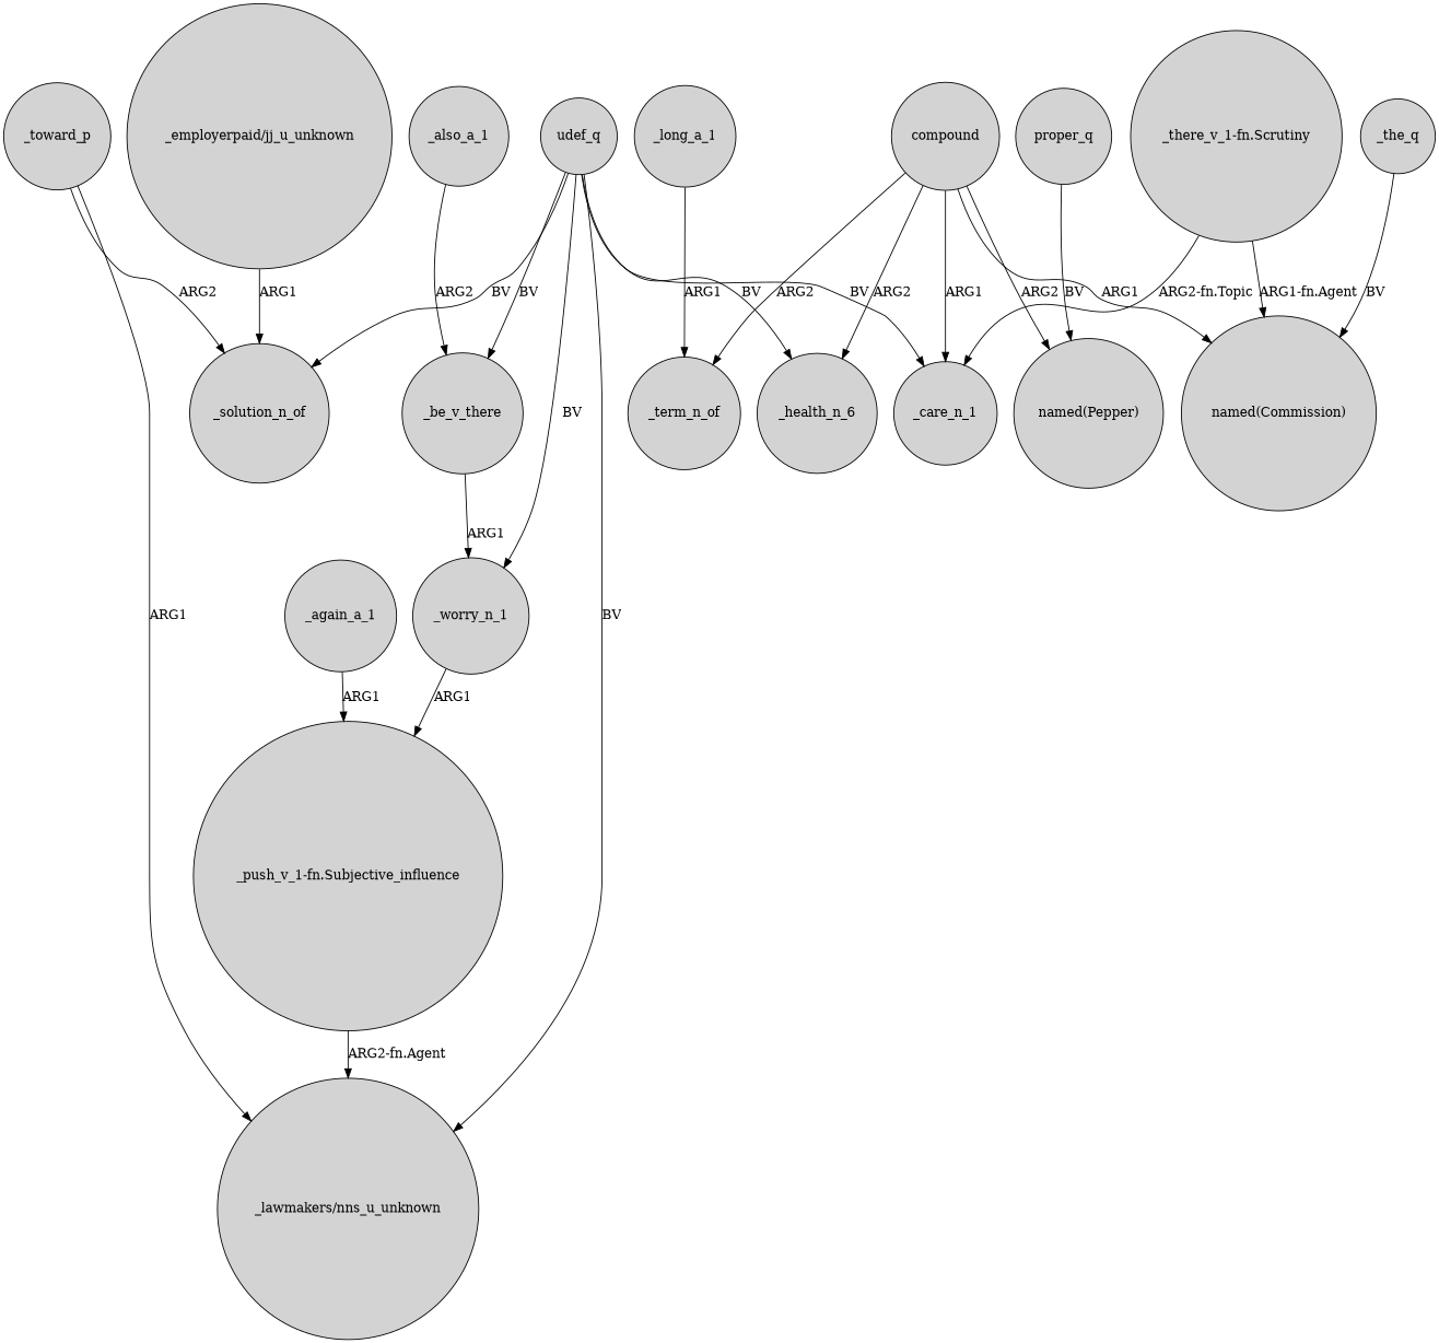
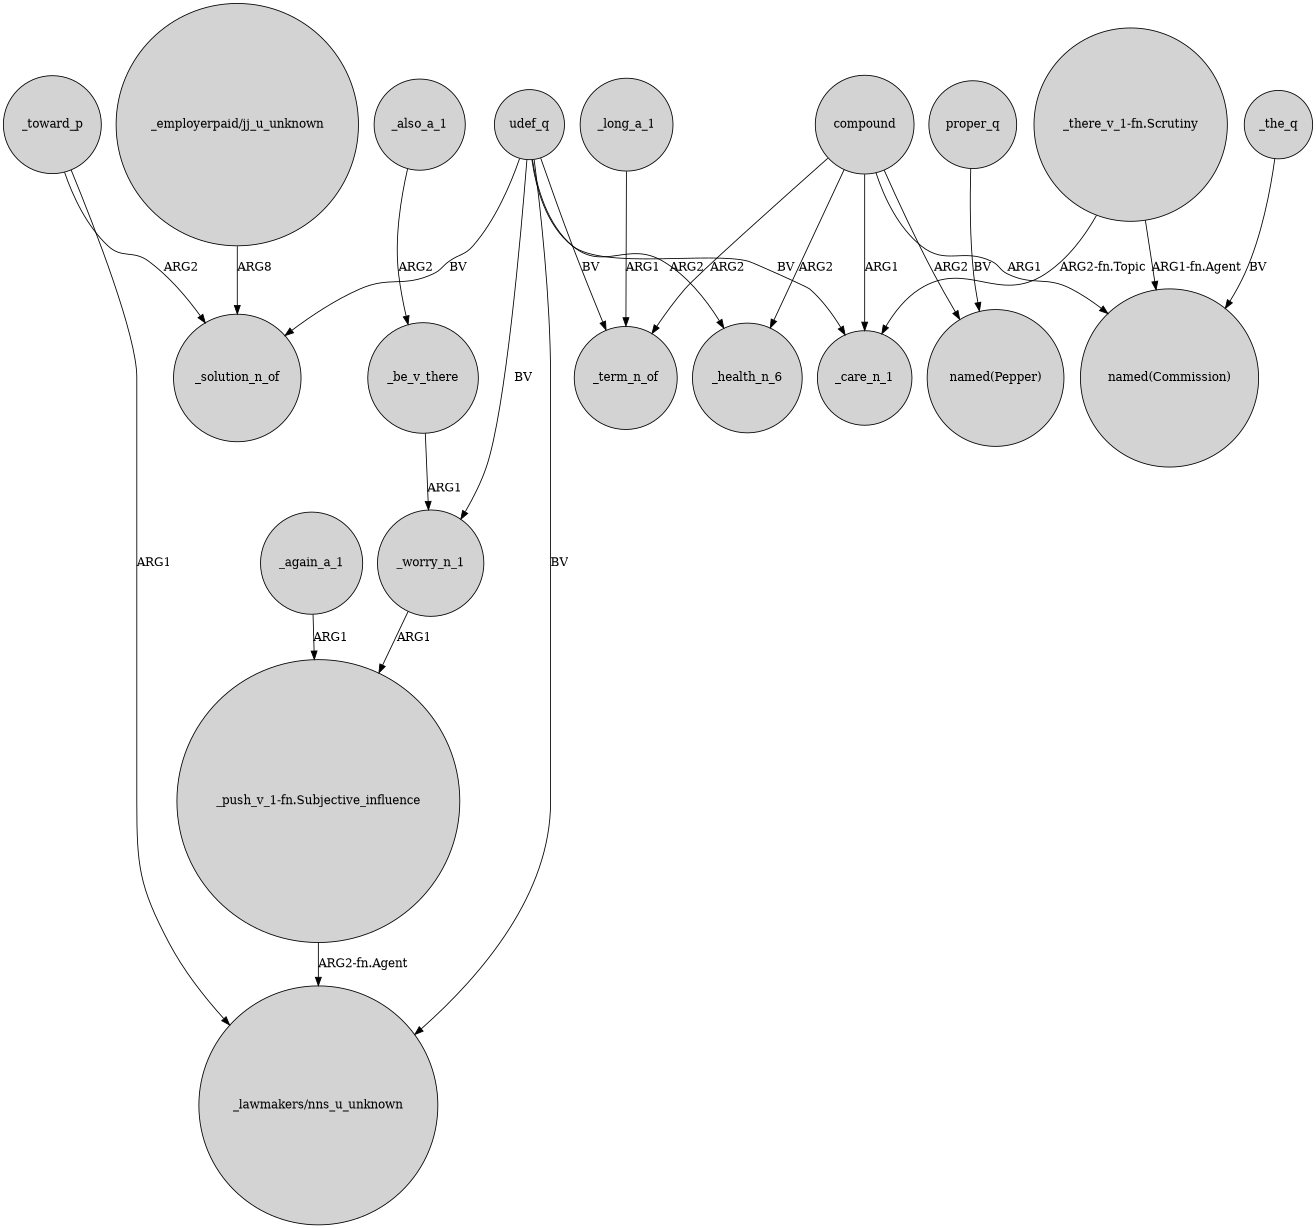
  digraph {
    node [shape=circle style=filled]
    _again_a_1
    "_push_v_1-fn.Subjective_influence"
    "_lawmakers/nns_u_unknown"
    _toward_p
    _solution_n_of
    compound
    "named(Commission)"
    _term_n_of
    _care_n_1
    "named(Pepper)"
    n11 [label=_health_n_6]
    udef_q
    _worry_n_1
    "_employerpaid/jj_u_unknown"
    n15 [label="_there_v_1-fn.Scrutiny"]
    _also_a_1
    _be_v_there
    _the_q
    _long_a_1
    proper_q
    _again_a_1 -> "_push_v_1-fn.Subjective_influence" [label=ARG1]
    "_push_v_1-fn.Subjective_influence" -> "_lawmakers/nns_u_unknown" [label="ARG2-fn.Agent"]
    _toward_p -> "_lawmakers/nns_u_unknown" [label=ARG1]
    _toward_p -> _solution_n_of [label=ARG2]
    compound -> "named(Commission)" [label=ARG1]
    compound -> _term_n_of [label=ARG2]
    compound -> _care_n_1 [label=ARG1]
    compound -> "named(Pepper)" [label=ARG2]
    compound -> n11 [label=ARG2]
    udef_q -> "_lawmakers/nns_u_unknown" [label=BV]
    udef_q -> _solution_n_of [label=BV]
-   udef_q -> _be_v_there [label=BV]
+   udef_q -> _term_n_of [label=BV]
    udef_q -> _care_n_1 [label=BV]
-   udef_q -> n11 [label=BV]
+   udef_q -> n11 [label=ARG2]
    udef_q -> _worry_n_1 [label=BV]
    _worry_n_1 -> "_push_v_1-fn.Subjective_influence" [label=ARG1]
-   "_employerpaid/jj_u_unknown" -> _solution_n_of [label=ARG1]
+   "_employerpaid/jj_u_unknown" -> _solution_n_of [label=ARG8]
    n15 -> "named(Commission)" [label="ARG1-fn.Agent"]
    n15 -> _care_n_1 [label="ARG2-fn.Topic"]
    _also_a_1 -> _be_v_there [label=ARG2]
    _be_v_there -> _worry_n_1 [label=ARG1]
    _the_q -> "named(Commission)" [label=BV]
    _long_a_1 -> _term_n_of [label=ARG1]
    proper_q -> "named(Pepper)" [label=BV]
  }
